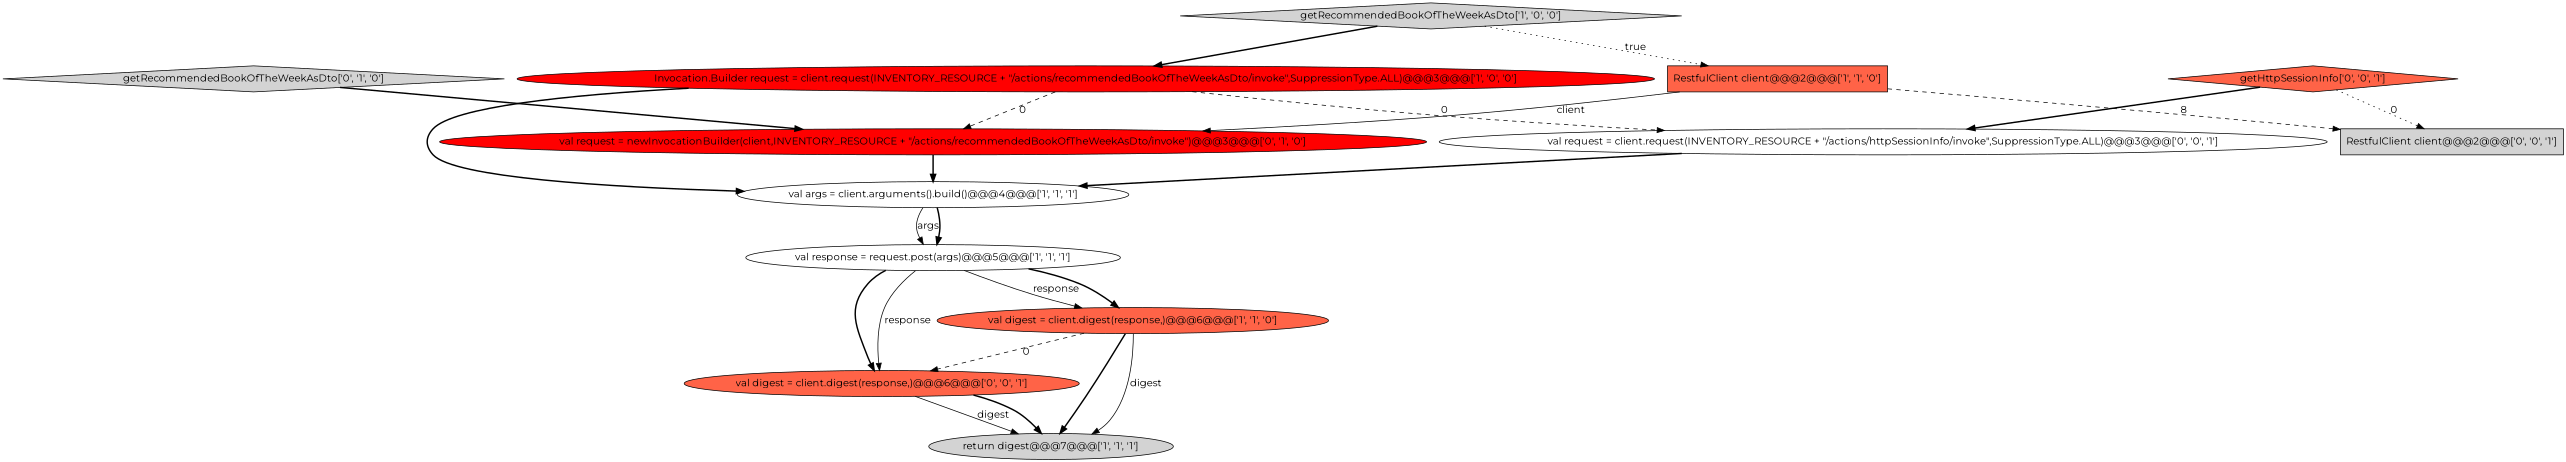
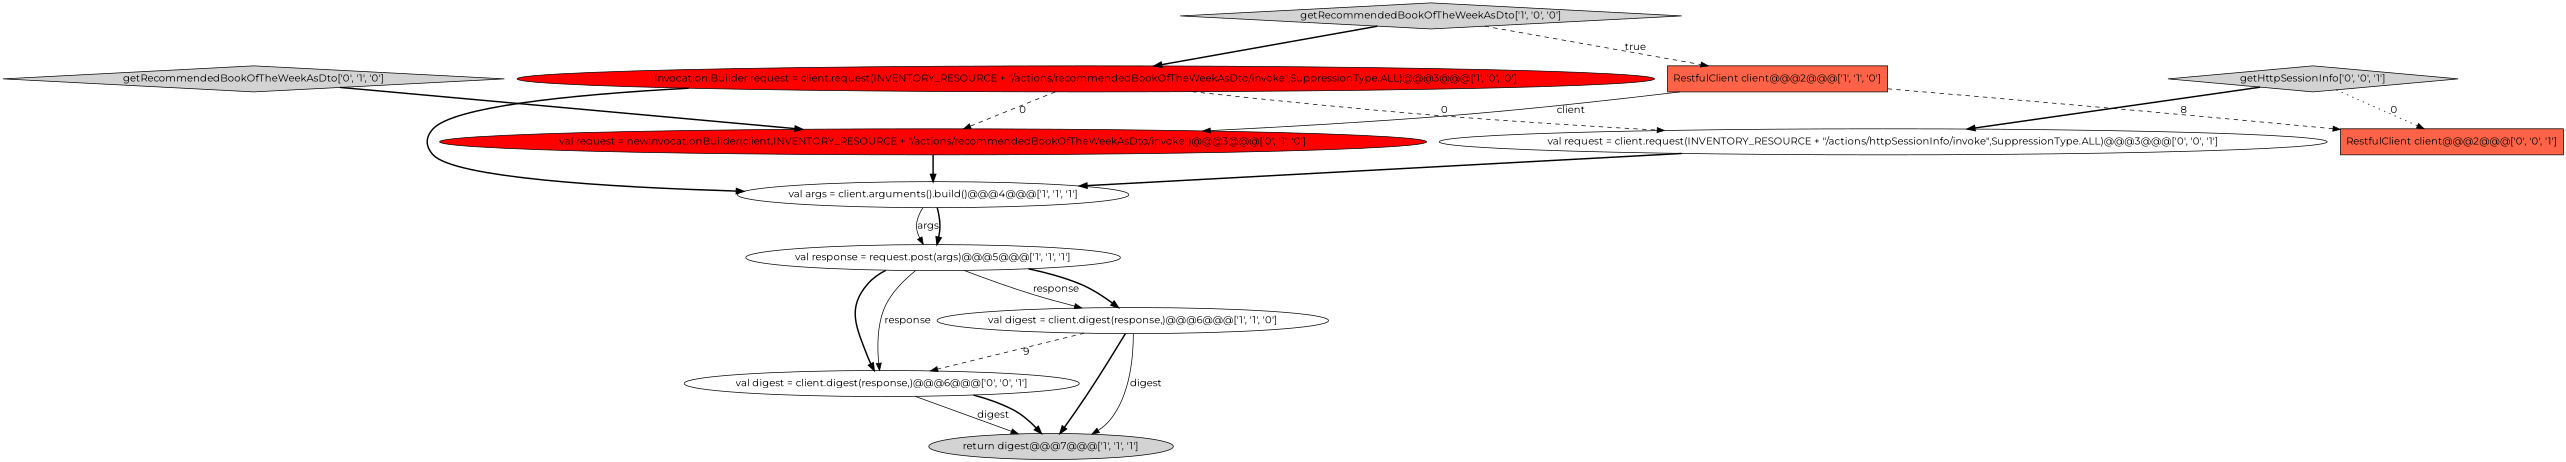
  digraph {
    fontname=Montserrat
    node [fillcolor=white fontname=Montserrat shape=ellipse style=filled]
    edge [fontname=Montserrat style=bold]
-   n1 [fillcolor=tomato label="val digest = client.digest(response,)@@@6@@@['0', '0', '1']"]
+   n1 [label="val digest = client.digest(response,)@@@6@@@['0', '0', '1']"]
    n2 [fillcolor=lightgray label="return digest@@@7@@@['1', '1', '1']"]
    n3 [label="val response = request.post(args)@@@5@@@['1', '1', '1']"]
-   n4 [fillcolor=tomato label="val digest = client.digest(response,)@@@6@@@['1', '1', '0']"]
+   n4 [label="val digest = client.digest(response,)@@@6@@@['1', '1', '0']"]
    n5 [fillcolor=lightgray label="getRecommendedBookOfTheWeekAsDto['1', '0', '0']" shape=diamond]
    n6 [fillcolor=red label="Invocation.Builder request = client.request(INVENTORY_RESOURCE + \"/actions/recommendedBookOfTheWeekAsDto/invoke\",SuppressionType.ALL)@@@3@@@['1', '0', '0']"]
    n7 [fillcolor=tomato label="RestfulClient client@@@2@@@['1', '1', '0']" shape=box]
    n8 [fillcolor=red label="val request = newInvocationBuilder(client,INVENTORY_RESOURCE + \"/actions/recommendedBookOfTheWeekAsDto/invoke\")@@@3@@@['0', '1', '0']"]
    n9 [label="val request = client.request(INVENTORY_RESOURCE + \"/actions/httpSessionInfo/invoke\",SuppressionType.ALL)@@@3@@@['0', '0', '1']"]
    n10 [label="val args = client.arguments().build()@@@4@@@['1', '1', '1']"]
-   n11 [fillcolor=lightgray label="RestfulClient client@@@2@@@['0', '0', '1']" shape=box]
+   n11 [fillcolor=tomato label="RestfulClient client@@@2@@@['0', '0', '1']" shape=box]
    n12 [fillcolor=lightgray label="getRecommendedBookOfTheWeekAsDto['0', '1', '0']" shape=diamond]
-   n13 [fillcolor=tomato label="getHttpSessionInfo['0', '0', '1']" shape=diamond]
+   n13 [fillcolor=lightgray label="getHttpSessionInfo['0', '0', '1']" shape=diamond]
    n1 -> n2 [label=digest style=solid]
    n1 -> n2
    n3 -> n1
    n3 -> n1 [label=response style=solid]
    n3 -> n4 [label=response style=solid]
    n3 -> n4
-   n4 -> n1 [label=0 style=dashed]
+   n4 -> n1 [label=9 style=dashed]
    n4 -> n2 [label=digest style=solid]
    n4 -> n2
    n5 -> n6
-   n5 -> n7 [label=true style=dotted]
+   n5 -> n7 [label=true style=dashed]
    n6 -> n8 [label=0 style=dashed]
    n6 -> n9 [label=0 style=dashed]
    n6 -> n10
    n7 -> n8 [label=client style=solid]
    n7 -> n11 [label=8 style=dashed]
    n8 -> n10
    n9 -> n10
    n10 -> n3 [label=args style=solid]
    n10 -> n3
    n12 -> n8
    n13 -> n9
    n13 -> n11 [label=0 style=dotted]
  }
